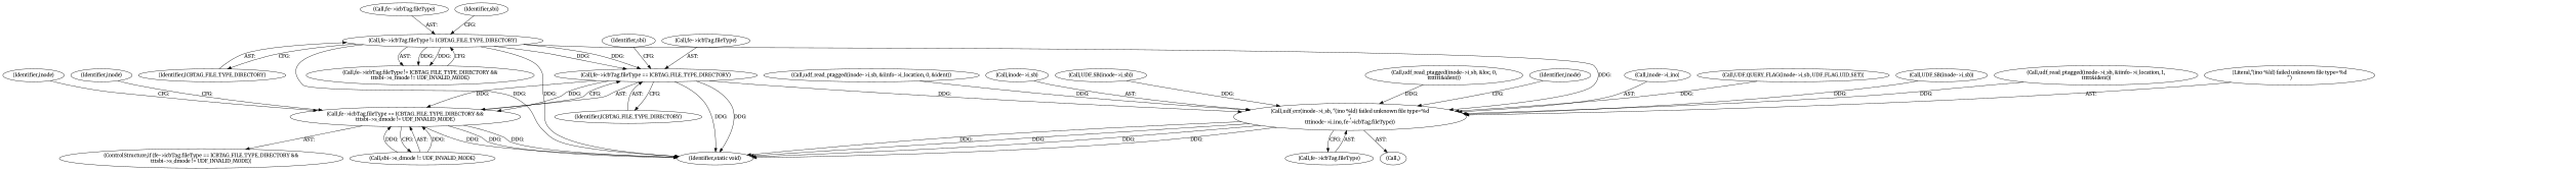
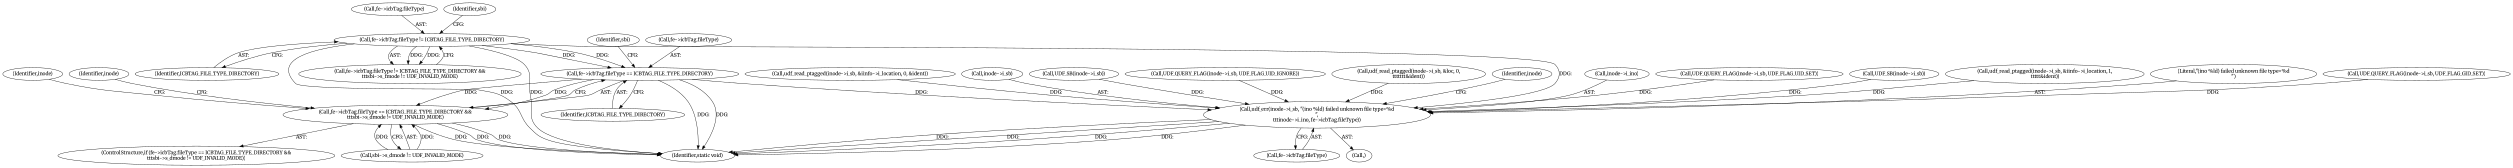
  digraph {
    fontname=Merriweather
    node [fontname=Merriweather]
    edge [fontname=Merriweather]
    n1 [label="(Call,fe->icbTag.fileType == ICBTAG_FILE_TYPE_DIRECTORY)"]
    n2 [label="(Call,fe->icbTag.fileType == ICBTAG_FILE_TYPE_DIRECTORY &&\n\t\t\tsbi->s_dmode != UDF_INVALID_MODE)"]
    n3 [label="(Call,udf_err(inode->i_sb, \"(ino %ld) failed unknown file type=%d\n\",\n\t\t\tinode->i_ino, fe->icbTag.fileType))"]
    n4 [label="(Identifier,ICBTAG_FILE_TYPE_DIRECTORY)"]
    n5 [label="(Identifier,static void)"]
    n6 [label="(Call,sbi->s_dmode != UDF_INVALID_MODE)"]
    n7 [label="(ControlStructure,if (fe->icbTag.fileType == ICBTAG_FILE_TYPE_DIRECTORY &&\n\t\t\tsbi->s_dmode != UDF_INVALID_MODE))"]
    n8 [label="(Call,)"]
    n9 [label="(Call,fe->icbTag.fileType)"]
    n10 [label="(Call,fe->icbTag.fileType != ICBTAG_FILE_TYPE_DIRECTORY)"]
    n11 [label="(Call,fe->icbTag.fileType != ICBTAG_FILE_TYPE_DIRECTORY &&\n\t\t\tsbi->s_fmode != UDF_INVALID_MODE)"]
    n12 [label="(Identifier,ICBTAG_FILE_TYPE_DIRECTORY)"]
    n13 [label="(Call,inode->i_ino)"]
    n14 [label="(Call,UDF_QUERY_FLAG(inode->i_sb, UDF_FLAG_UID_SET))"]
    n15 [label="(Identifier,sbi)"]
    n16 [label="(Call,fe->icbTag.fileType)"]
    n17 [label="(Call,UDF_SB(inode->i_sb))"]
    n18 [label="(Call,udf_read_ptagged(inode->i_sb, &iinfo->i_location, 1,\n \t\t\t\t\t&ident))"]
    n19 [label="(Literal,\"(ino %ld) failed unknown file type=%d\n\")"]
    n20 [label="(Identifier,sbi)"]
+   n21 [label="(Call,UDF_QUERY_FLAG(inode->i_sb, UDF_FLAG_GID_SET))"]
    n22 [label="(Call,udf_read_ptagged(inode->i_sb, &iinfo->i_location, 0, &ident))"]
    n23 [label="(Call,inode->i_sb)"]
    n24 [label="(Call,UDF_SB(inode->i_sb))"]
+   n25 [label="(Call,UDF_QUERY_FLAG(inode->i_sb, UDF_FLAG_UID_IGNORE))"]
    n26 [label="(Call,udf_read_ptagged(inode->i_sb, &loc, 0,\n\t\t\t\t\t\t\t&ident))"]
    n27 [label="(Identifier,inode)"]
    n28 [label="(Call,fe->icbTag.fileType)"]
    n29 [label="(Identifier,inode)"]
    n30 [label="(Identifier,inode)"]
    n1 -> n2 [label="AST: "]
    n1 -> n2 [label="DDG: "]
    n1 -> n2 [label="DDG: "]
    n1 -> n3 [label="DDG: "]
    n1 -> n4 [label="CFG: "]
    n1 -> n5 [label="DDG: "]
    n1 -> n5 [label="DDG: "]
    n2 -> n1 [label="CFG: "]
    n2 -> n5 [label="DDG: "]
    n2 -> n5 [label="DDG: "]
    n2 -> n5 [label="DDG: "]
    n2 -> n6 [label="CFG: "]
    n2 -> n7 [label="AST: "]
    n3 -> n5 [label="DDG: "]
    n3 -> n5 [label="DDG: "]
    n3 -> n5 [label="DDG: "]
    n3 -> n5 [label="DDG: "]
    n3 -> n8 [label="AST: "]
    n3 -> n9 [label="CFG: "]
    n4 -> n1 [label="AST: "]
    n6 -> n2 [label="AST: "]
    n6 -> n2 [label="DDG: "]
    n6 -> n2 [label="DDG: "]
    n9 -> n3 [label="AST: "]
    n10 -> n1 [label="DDG: "]
    n10 -> n1 [label="DDG: "]
    n10 -> n3 [label="DDG: "]
    n10 -> n5 [label="DDG: "]
    n10 -> n5 [label="DDG: "]
    n10 -> n11 [label="AST: "]
    n10 -> n11 [label="DDG: "]
    n10 -> n11 [label="DDG: "]
    n10 -> n12 [label="CFG: "]
    n11 -> n10 [label="CFG: "]
    n12 -> n10 [label="AST: "]
    n13 -> n3 [label="AST: "]
    n14 -> n3 [label="DDG: "]
    n15 -> n1 [label="CFG: "]
    n16 -> n10 [label="AST: "]
    n17 -> n3 [label="DDG: "]
    n18 -> n3 [label="DDG: "]
    n19 -> n3 [label="AST: "]
    n20 -> n10 [label="CFG: "]
+   n21 -> n3 [label="DDG: "]
    n22 -> n3 [label="DDG: "]
    n23 -> n3 [label="AST: "]
    n24 -> n3 [label="DDG: "]
+   n25 -> n3 [label="DDG: "]
    n26 -> n3 [label="DDG: "]
    n27 -> n2 [label="CFG: "]
    n28 -> n1 [label="AST: "]
    n29 -> n2 [label="CFG: "]
    n30 -> n3 [label="CFG: "]
  }
